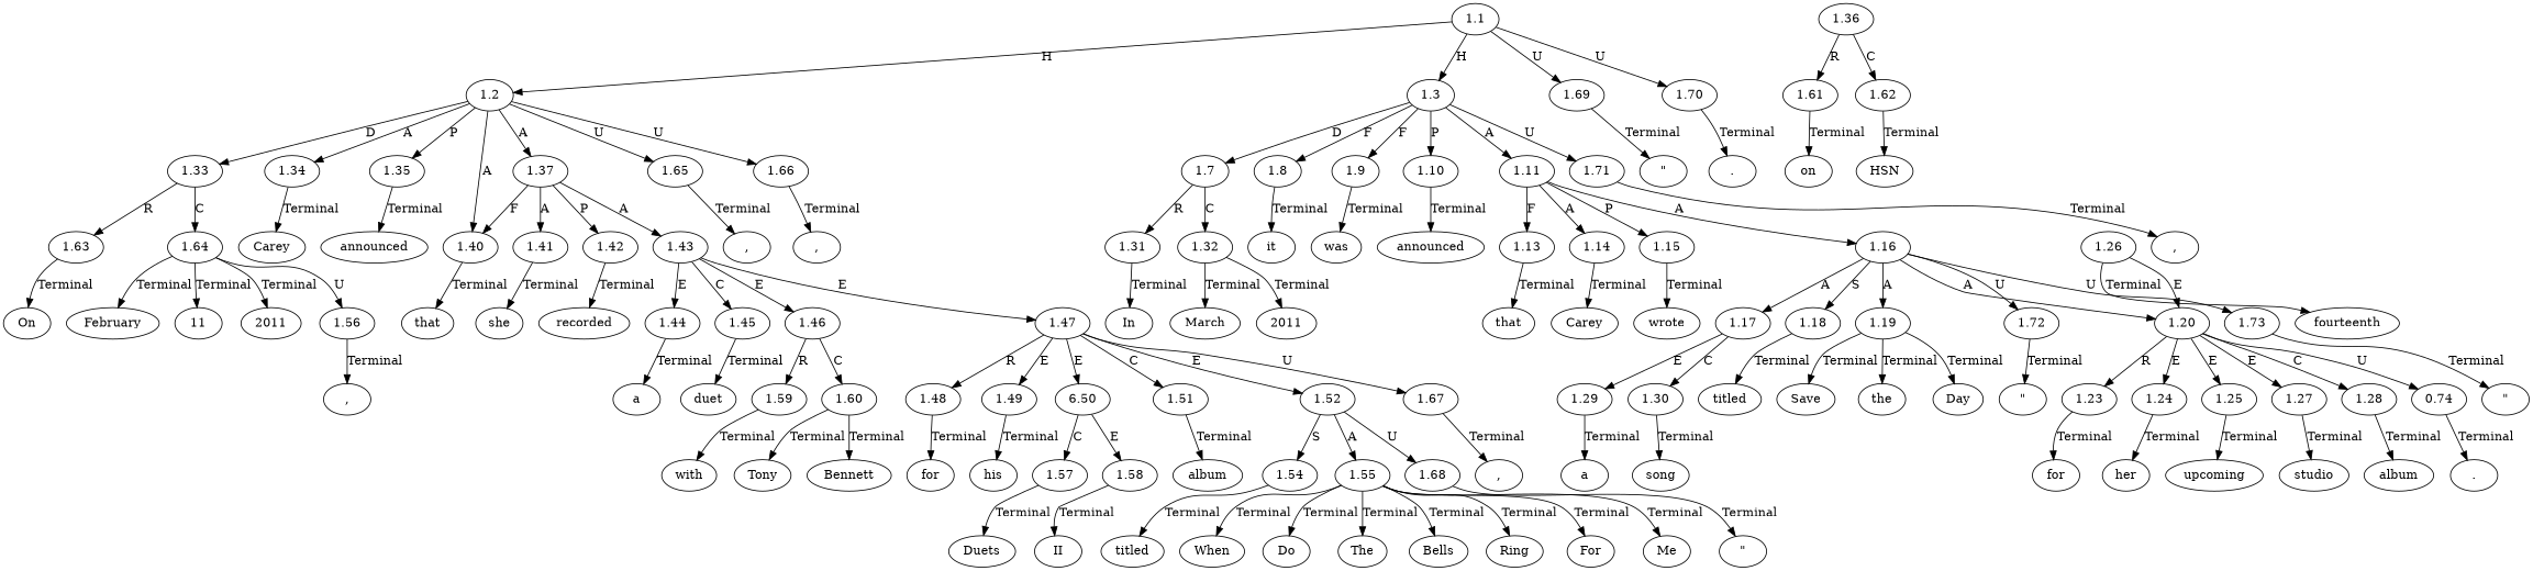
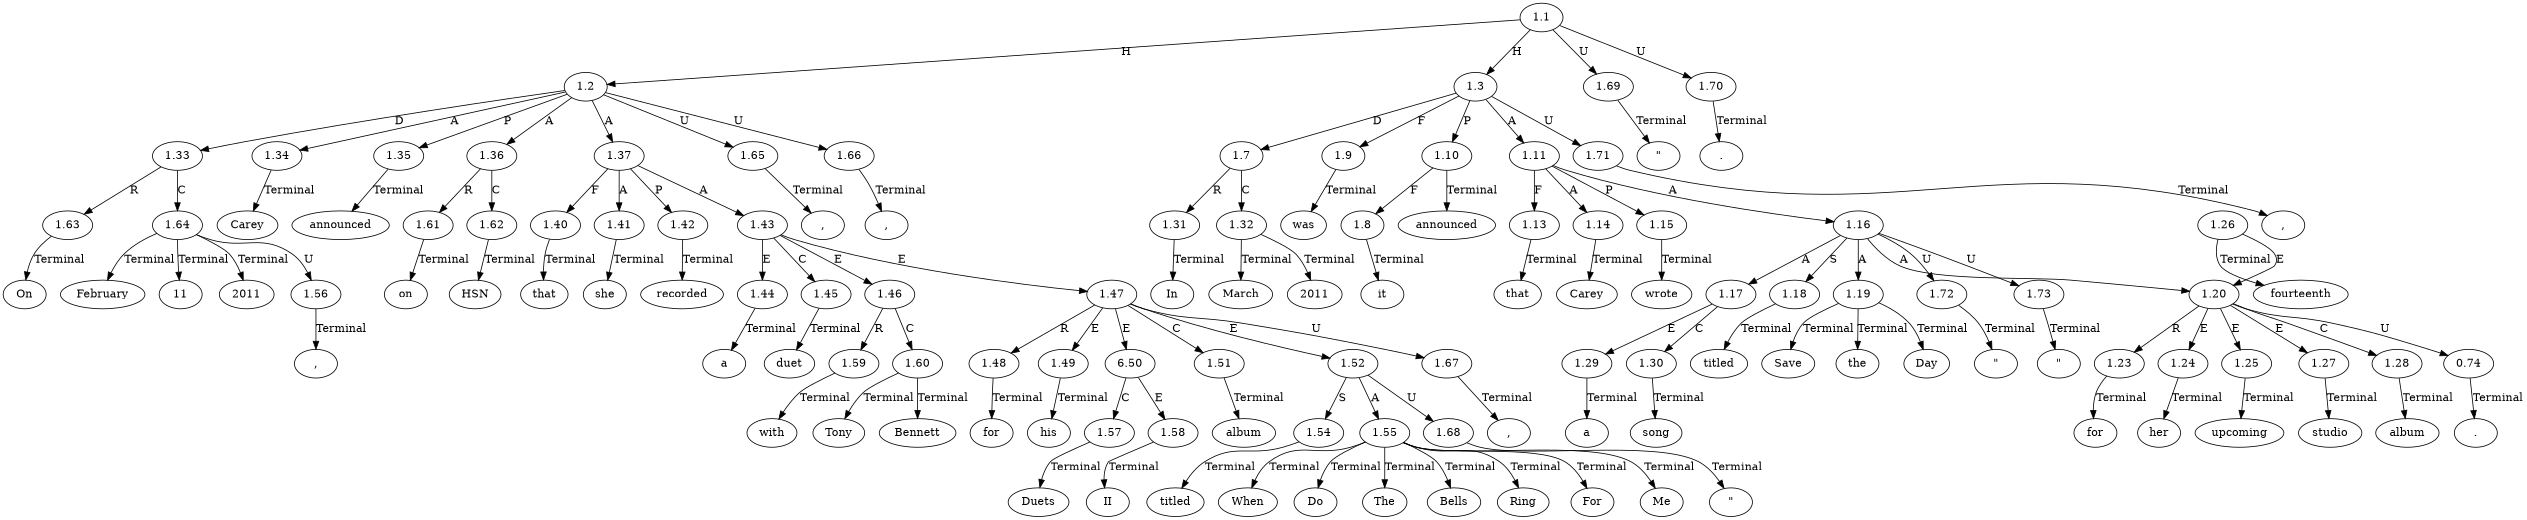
  digraph {
    node [ordering=out]
    edge [ordering=out]
    n1 [label=On]
    n2 [label=HSN]
    n3 [label=","]
    n4 [label=that]
    n5 [label=she]
    n6 [label=recorded]
    n7 [label=a]
    n8 [label=duet]
    n9 [label=with]
    n10 [label=Tony]
    n11 [label=Bennett]
    n12 [label=February]
    n13 [label=for]
    n14 [label=his]
    n15 [label=Duets]
    n16 [label=II]
    n17 [label=album]
    n18 [label=","]
    n19 [label=titled]
    n20 [label="\""]
    n21 [label=When]
    n22 [label=Do]
    n23 [label=11]
    n24 [label=The]
    n25 [label=Bells]
    n26 [label=Ring]
    n27 [label=For]
    n28 [label=Me]
    n29 [label="\""]
    n30 [label="."]
    n31 [label=In]
    n32 [label=March]
    n33 [label=2011]
    n34 [label=","]
    n35 [label=","]
    n36 [label=it]
    n37 [label=was]
    n38 [label=announced]
    n39 [label=that]
    n40 [label=Carey]
    n41 [label=wrote]
    n42 [label=a]
    n43 [label=song]
    n44 [label=titled]
    n45 [label=2011]
    n46 [label="\""]
    n47 [label=Save]
    n48 [label=the]
    n49 [label=Day]
    n50 [label="\""]
    n51 [label=for]
    n52 [label=her]
    n53 [label=upcoming]
    n54 [label=fourteenth]
    n55 [label=studio]
    n56 [label=","]
    n57 [label=album]
    n58 [label="."]
    n59 [label=Carey]
    n60 [label=announced]
    n61 [label=on]
    n62 [label=1.1]
    n63 [label=1.2]
    n64 [label=1.3]
    n65 [label=1.69]
    n66 [label=1.70]
    n67 [label=1.33]
    n68 [label=1.34]
    n69 [label=1.35]
    n70 [label=1.36]
    n71 [label=1.37]
    n72 [label=1.65]
    n73 [label=1.66]
    n74 [label=1.7]
    n75 [label=1.8]
    n76 [label=1.9]
    n77 [label=1.10]
    n78 [label=1.11]
    n79 [label=1.71]
    n80 [label=1.63]
    n81 [label=1.64]
    n82 [label=1.61]
    n83 [label=1.62]
    n84 [label=1.40]
    n85 [label=1.41]
    n86 [label=1.42]
    n87 [label=1.43]
    n88 [label=1.31]
    n89 [label=1.32]
    n90 [label=1.13]
    n91 [label=1.14]
    n92 [label=1.15]
    n93 [label=1.16]
    n94 [label=1.17]
    n95 [label=1.18]
    n96 [label=1.19]
    n97 [label=1.20]
    n98 [label=1.72]
    n99 [label=1.73]
    n100 [label=1.29]
    n101 [label=1.30]
    n102 [label=1.23]
    n103 [label=1.24]
    n104 [label=1.25]
    n105 [label=1.27]
    n106 [label=1.28]
    n107 [label=0.74]
    n108 [label=1.26]
    n109 [label=1.56]
    n110 [label=1.44]
    n111 [label=1.45]
    n112 [label=1.46]
    n113 [label=1.47]
    n114 [label=1.59]
    n115 [label=1.60]
    n116 [label=1.48]
    n117 [label=1.49]
    n118 [label=6.50]
    n119 [label=1.51]
    n120 [label=1.52]
    n121 [label=1.67]
    n122 [label=1.57]
    n123 [label=1.58]
    n124 [label=1.54]
    n125 [label=1.55]
    n126 [label=1.68]
    n62 -> n63 [label=H]
    n62 -> n64 [label=H]
    n62 -> n65 [label=U]
    n62 -> n66 [label=U]
    n63 -> n67 [label=D]
    n63 -> n68 [label=A]
    n63 -> n69 [label=P]
-   n63 -> n84 [label=A]
+   n63 -> n70 [label=A]
    n63 -> n71 [label=A]
    n63 -> n72 [label=U]
    n63 -> n73 [label=U]
    n64 -> n74 [label=D]
-   n64 -> n75 [label=F]
+   n77 -> n75 [label=F]
    n64 -> n76 [label=F]
    n64 -> n77 [label=P]
    n64 -> n78 [label=A]
    n64 -> n79 [label=U]
    n65 -> n29 [label=Terminal]
    n66 -> n30 [label=Terminal]
    n67 -> n80 [label=R]
    n67 -> n81 [label=C]
    n68 -> n59 [label=Terminal]
    n69 -> n60 [label=Terminal]
    n70 -> n82 [label=R]
    n70 -> n83 [label=C]
    n71 -> n84 [label=F]
    n71 -> n85 [label=A]
    n71 -> n86 [label=P]
    n71 -> n87 [label=A]
    n72 -> n56 [label=Terminal]
    n73 -> n3 [label=Terminal]
    n74 -> n88 [label=R]
    n74 -> n89 [label=C]
    n75 -> n36 [label=Terminal]
    n76 -> n37 [label=Terminal]
    n77 -> n38 [label=Terminal]
    n78 -> n90 [label=F]
    n78 -> n91 [label=A]
    n78 -> n92 [label=P]
    n78 -> n93 [label=A]
    n79 -> n35 [label=Terminal]
    n80 -> n1 [label=Terminal]
    n81 -> n12 [label=Terminal]
    n81 -> n23 [label=Terminal]
    n81 -> n45 [label=Terminal]
    n81 -> n109 [label=U]
    n82 -> n61 [label=Terminal]
    n83 -> n2 [label=Terminal]
    n84 -> n4 [label=Terminal]
    n85 -> n5 [label=Terminal]
    n86 -> n6 [label=Terminal]
    n87 -> n110 [label=E]
    n87 -> n111 [label=C]
    n87 -> n112 [label=E]
    n87 -> n113 [label=E]
    n88 -> n31 [label=Terminal]
    n89 -> n32 [label=Terminal]
    n89 -> n33 [label=Terminal]
    n90 -> n39 [label=Terminal]
    n91 -> n40 [label=Terminal]
    n92 -> n41 [label=Terminal]
    n93 -> n94 [label=A]
    n93 -> n95 [label=S]
    n93 -> n96 [label=A]
    n93 -> n97 [label=A]
    n93 -> n98 [label=U]
    n93 -> n99 [label=U]
    n94 -> n100 [label=E]
    n94 -> n101 [label=C]
    n95 -> n44 [label=Terminal]
    n96 -> n47 [label=Terminal]
    n96 -> n48 [label=Terminal]
    n96 -> n49 [label=Terminal]
    n97 -> n102 [label=R]
    n97 -> n103 [label=E]
    n97 -> n104 [label=E]
    n97 -> n105 [label=E]
    n97 -> n106 [label=C]
    n97 -> n107 [label=U]
    n98 -> n46 [label=Terminal]
    n99 -> n50 [label=Terminal]
    n100 -> n42 [label=Terminal]
    n101 -> n43 [label=Terminal]
    n102 -> n51 [label=Terminal]
    n103 -> n52 [label=Terminal]
    n104 -> n53 [label=Terminal]
    n105 -> n55 [label=Terminal]
    n106 -> n57 [label=Terminal]
    n107 -> n58 [label=Terminal]
    n108 -> n54 [label=Terminal]
    n108 -> n97 [label=E]
    n109 -> n34 [label=Terminal]
    n110 -> n7 [label=Terminal]
    n111 -> n8 [label=Terminal]
    n112 -> n114 [label=R]
    n112 -> n115 [label=C]
    n113 -> n116 [label=R]
    n113 -> n117 [label=E]
    n113 -> n118 [label=E]
    n113 -> n119 [label=C]
    n113 -> n120 [label=E]
    n113 -> n121 [label=U]
    n114 -> n9 [label=Terminal]
    n115 -> n10 [label=Terminal]
    n115 -> n11 [label=Terminal]
    n116 -> n13 [label=Terminal]
    n117 -> n14 [label=Terminal]
    n118 -> n122 [label=C]
    n118 -> n123 [label=E]
    n119 -> n17 [label=Terminal]
    n120 -> n124 [label=S]
    n120 -> n125 [label=A]
    n120 -> n126 [label=U]
    n121 -> n18 [label=Terminal]
    n122 -> n15 [label=Terminal]
    n123 -> n16 [label=Terminal]
    n124 -> n19 [label=Terminal]
    n125 -> n21 [label=Terminal]
    n125 -> n22 [label=Terminal]
    n125 -> n24 [label=Terminal]
    n125 -> n25 [label=Terminal]
    n125 -> n26 [label=Terminal]
    n125 -> n27 [label=Terminal]
    n125 -> n28 [label=Terminal]
    n126 -> n20 [label=Terminal]
  }
